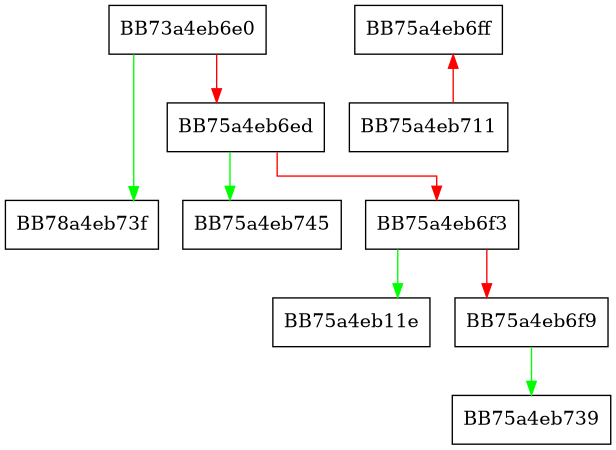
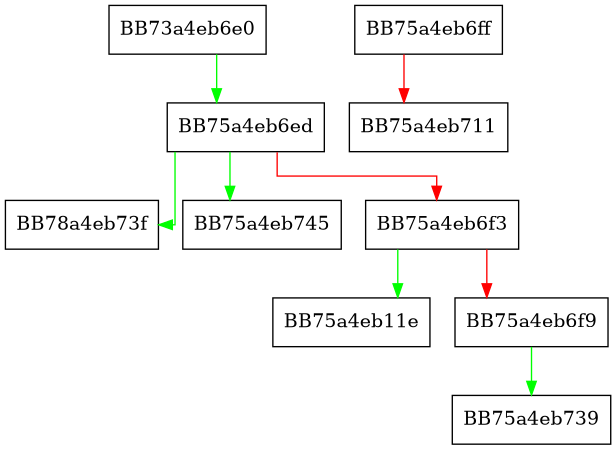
  digraph {
    splines=ortho
    node [shape=box]
    edge [color=green]
    n1 [label=BB73a4eb6e0]
    n2 [label=BB78a4eb73f]
    BB75a4eb6ed
    BB75a4eb745
    BB75a4eb6f3
    n6 [label=BB75a4eb11e]
    BB75a4eb6f9
    BB75a4eb739
    BB75a4eb6ff
    BB75a4eb711
-   n1 -> n2
-   n1 -> BB75a4eb6ed [color=red]
+   BB75a4eb6ed -> n2
+   n1 -> BB75a4eb6ed
    BB75a4eb6ed -> BB75a4eb745
    BB75a4eb6ed -> BB75a4eb6f3 [color=red]
    BB75a4eb6f3 -> n6
    BB75a4eb6f3 -> BB75a4eb6f9 [color=red]
    BB75a4eb6f9 -> BB75a4eb739
-   BB75a4eb711 -> BB75a4eb6ff [color=red]
+   BB75a4eb6ff -> BB75a4eb711 [color=red]
  }
